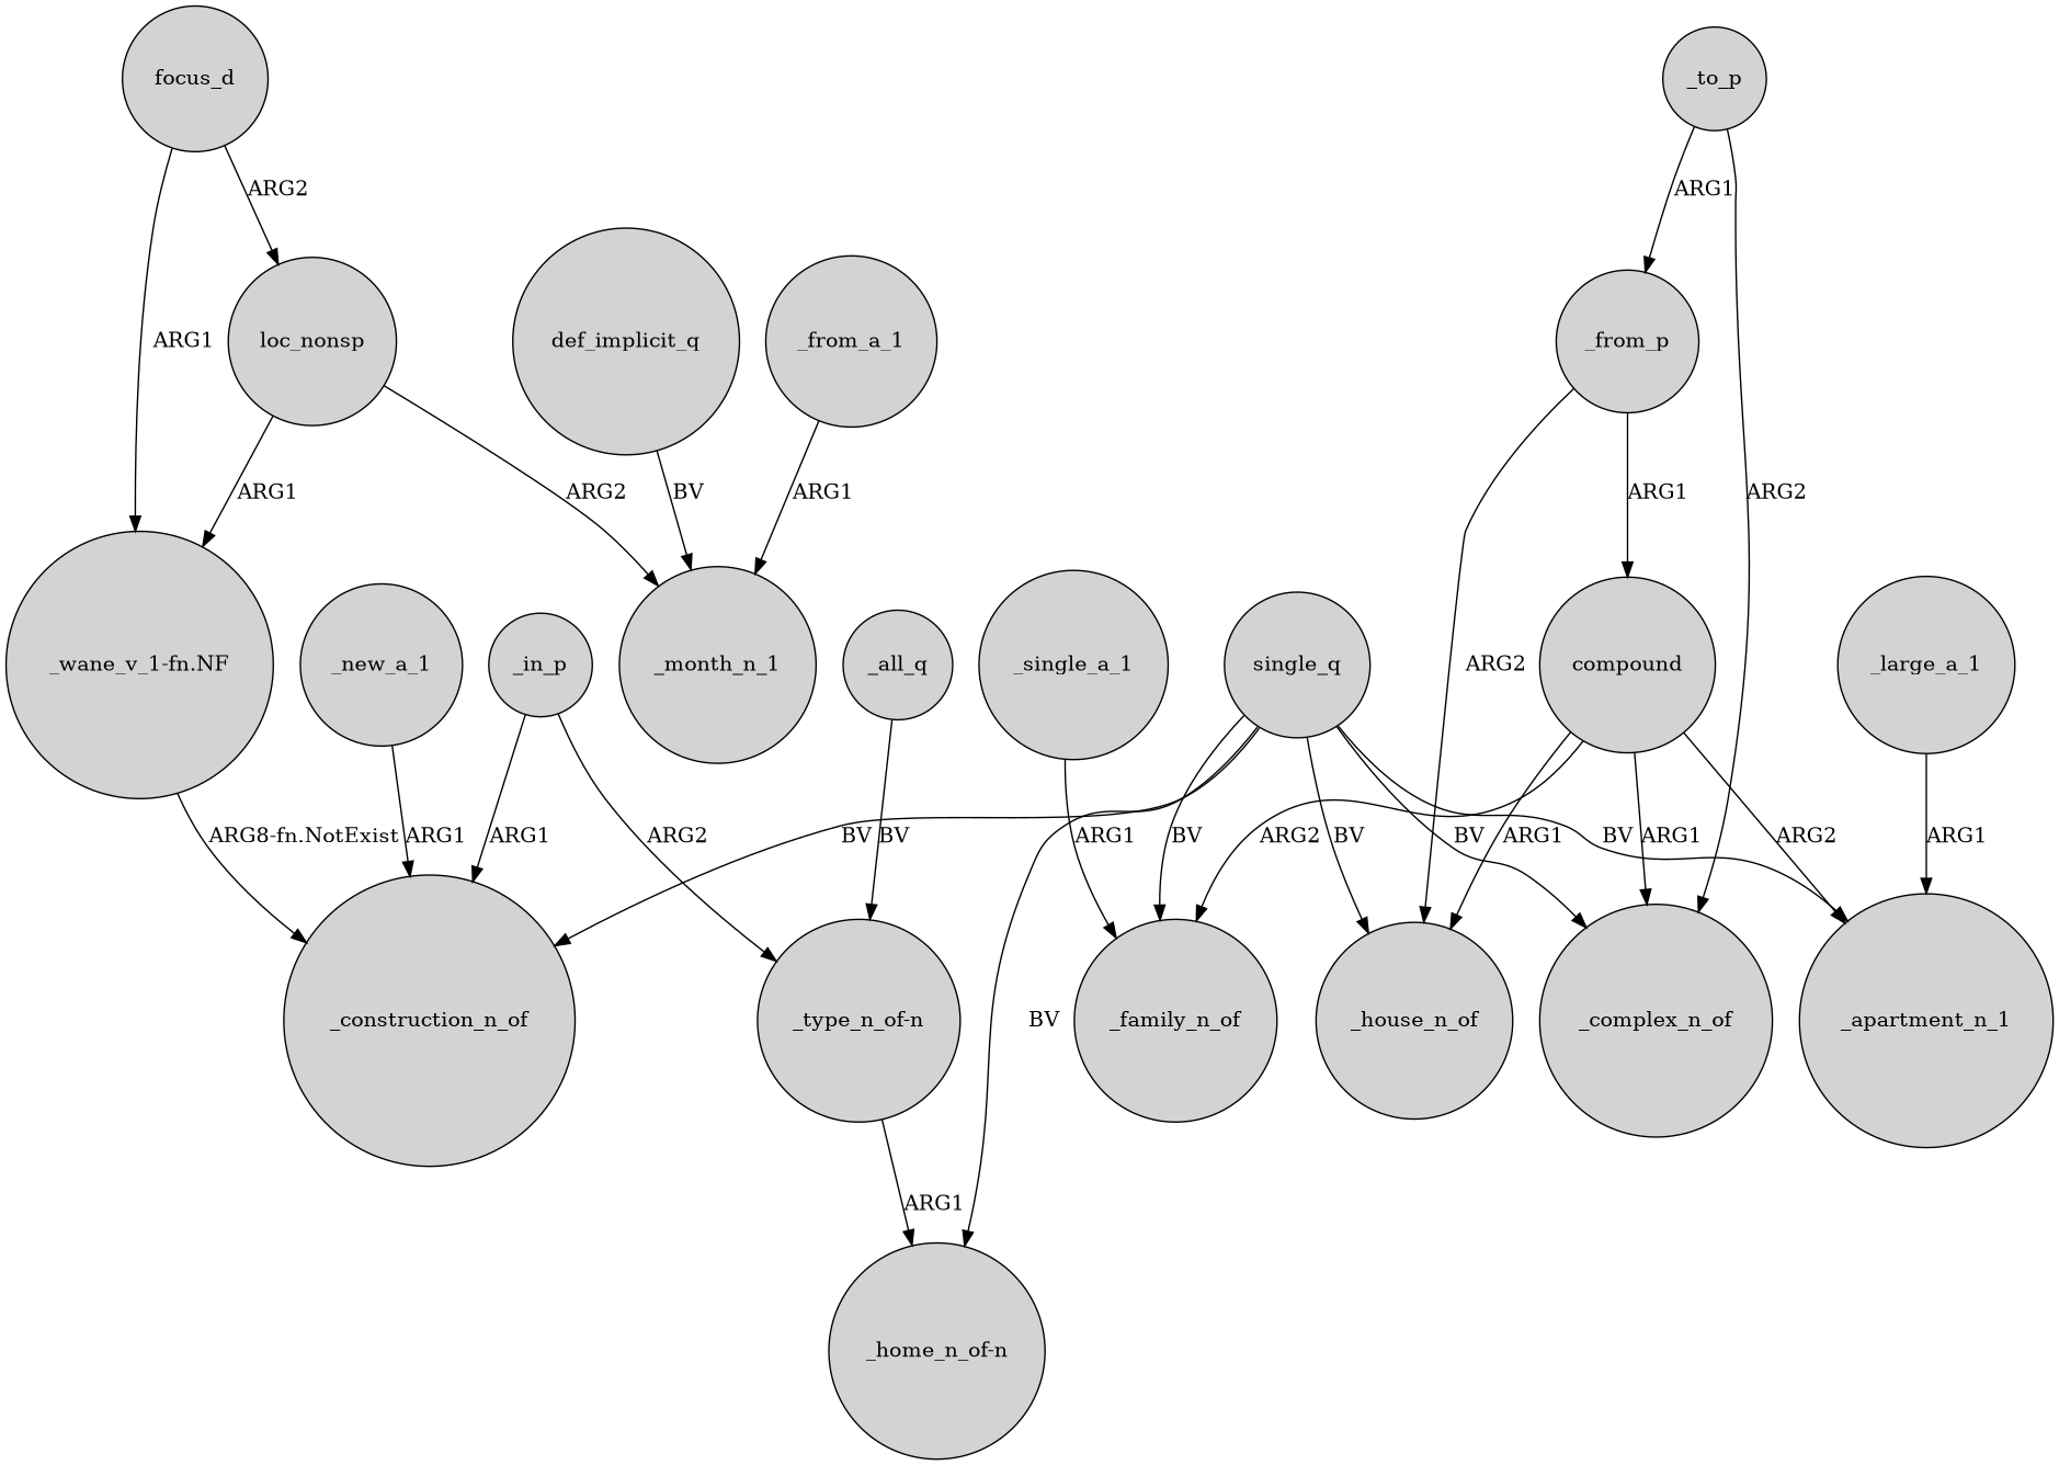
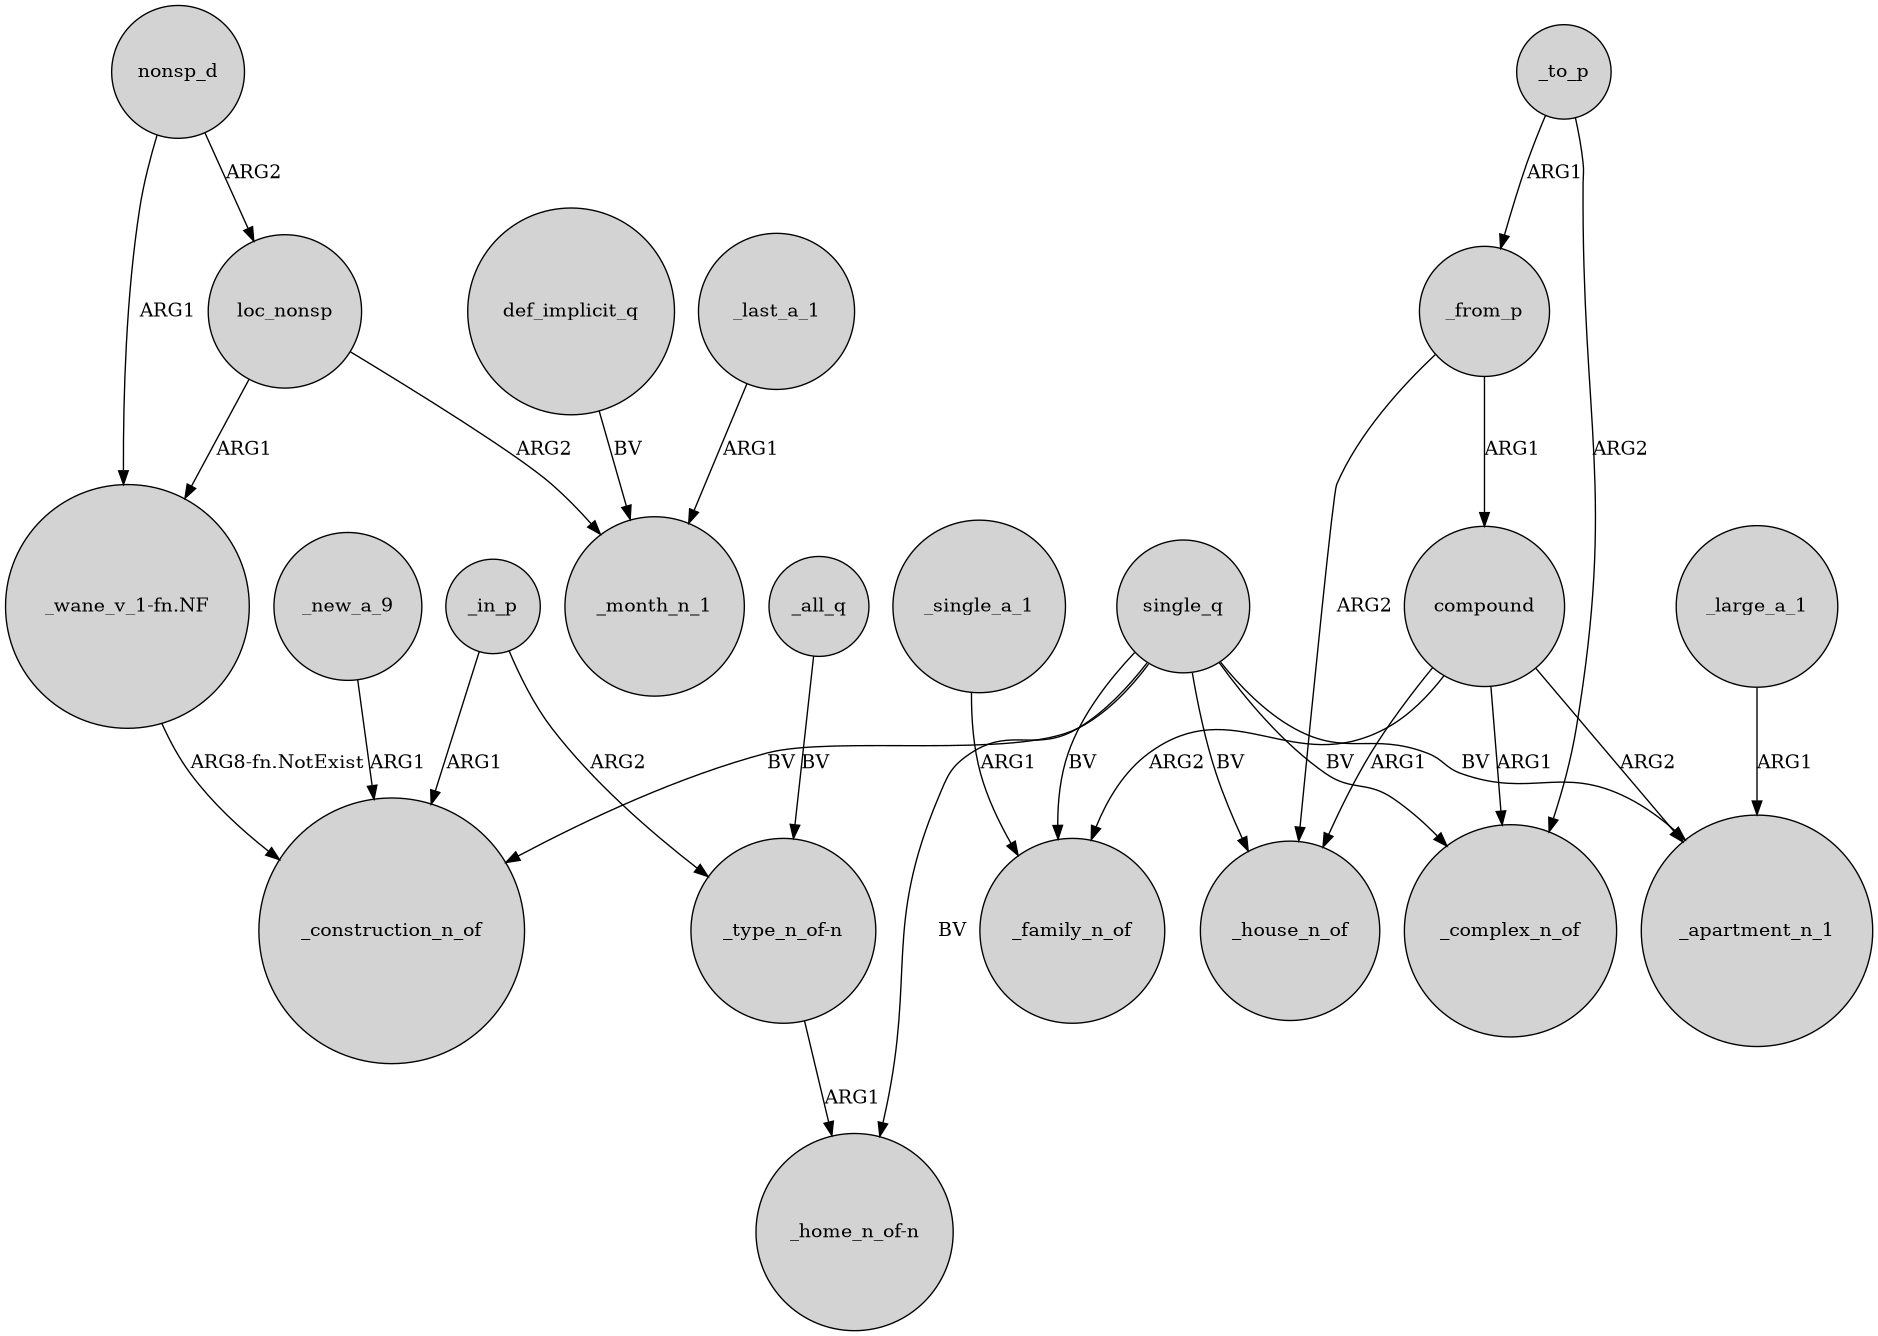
  digraph {
    node [shape=circle style=filled]
-   focus_d
+   focus_d [label=nonsp_d]
    loc_nonsp
    "_wane_v_1-fn.NF"
    _month_n_1
    _construction_n_of
    _single_a_1
    _family_n_of
    def_implicit_q
    _from_p
    _house_n_of
    compound
    _in_p
    "_type_n_of-n"
    "_home_n_of-n"
-   _new_a_1
+   _new_a_1 [label=_new_a_9]
    n16 [label=single_q]
    _apartment_n_1
    _complex_n_of
    _large_a_1
    _all_q
    _to_p
-   _last_a_1 [label=_from_a_1]
+   _last_a_1
    focus_d -> loc_nonsp [label=ARG2]
    focus_d -> "_wane_v_1-fn.NF" [label=ARG1]
    loc_nonsp -> "_wane_v_1-fn.NF" [label=ARG1]
    loc_nonsp -> _month_n_1 [label=ARG2]
    "_wane_v_1-fn.NF" -> _construction_n_of [label="ARG8-fn.NotExist"]
    _single_a_1 -> _family_n_of [label=ARG1]
    def_implicit_q -> _month_n_1 [label=BV]
    _from_p -> _house_n_of [label=ARG2]
    _from_p -> compound [label=ARG1]
    compound -> _family_n_of [label=ARG2]
    compound -> _house_n_of [label=ARG1]
    compound -> _apartment_n_1 [label=ARG2]
    compound -> _complex_n_of [label=ARG1]
    _in_p -> _construction_n_of [label=ARG1]
    _in_p -> "_type_n_of-n" [label=ARG2]
    "_type_n_of-n" -> "_home_n_of-n" [label=ARG1]
    _new_a_1 -> _construction_n_of [label=ARG1]
    n16 -> _construction_n_of [label=BV]
    n16 -> _family_n_of [label=BV]
    n16 -> _house_n_of [label=BV]
    n16 -> "_home_n_of-n" [label=BV]
    n16 -> _apartment_n_1 [label=BV]
    n16 -> _complex_n_of [label=BV]
    _large_a_1 -> _apartment_n_1 [label=ARG1]
    _all_q -> "_type_n_of-n" [label=BV]
    _to_p -> _from_p [label=ARG1]
    _to_p -> _complex_n_of [label=ARG2]
    _last_a_1 -> _month_n_1 [label=ARG1]
  }
